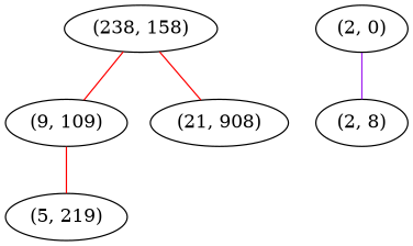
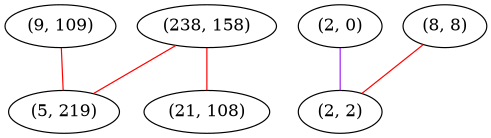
  graph {
    edge [color=red weight=1]
    "(9, 109)"
    "(5, 219)"
    n3 [label="(2, 0)"]
-   "(2, 2)" [label="(2, 8)"]
+   "(2, 2)"
    "(238, 158)"
-   "(21, 108)" [label="(21, 908)"]
+   "(21, 108)"
+   "(8, 8)"
    "(9, 109)" -- "(5, 219)"
    n3 -- "(2, 2)" [color=purple weight=4]
-   "(238, 158)" -- "(9, 109)"
+   "(238, 158)" -- "(5, 219)"
    "(238, 158)" -- "(21, 108)"
+   "(8, 8)" -- "(2, 2)"
  }
